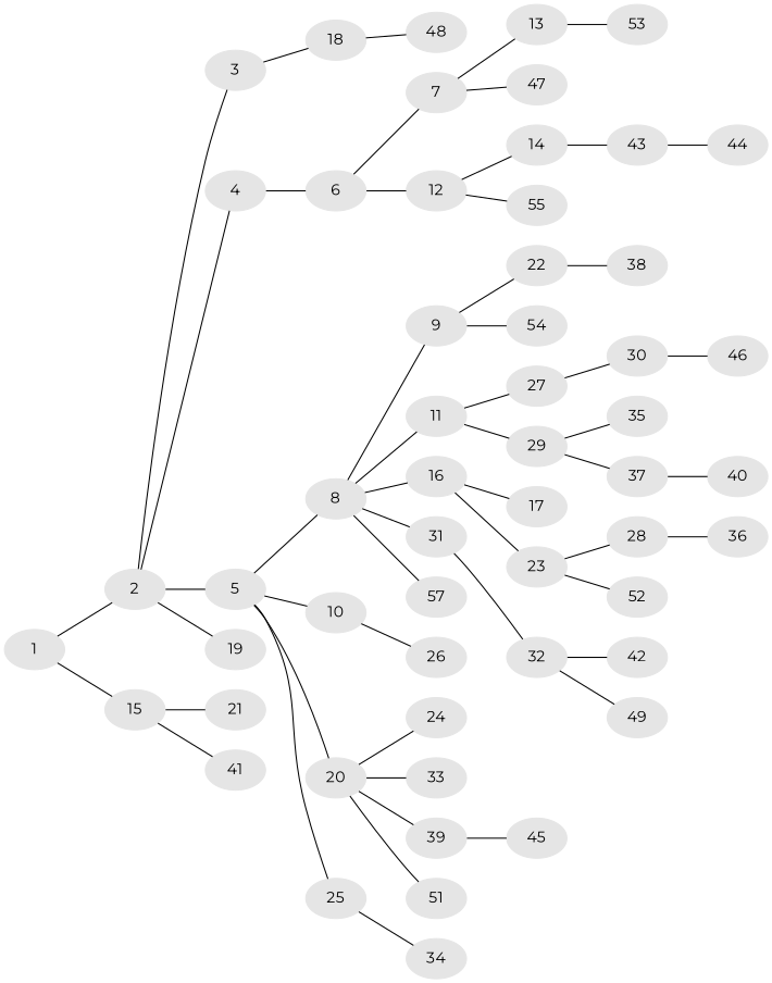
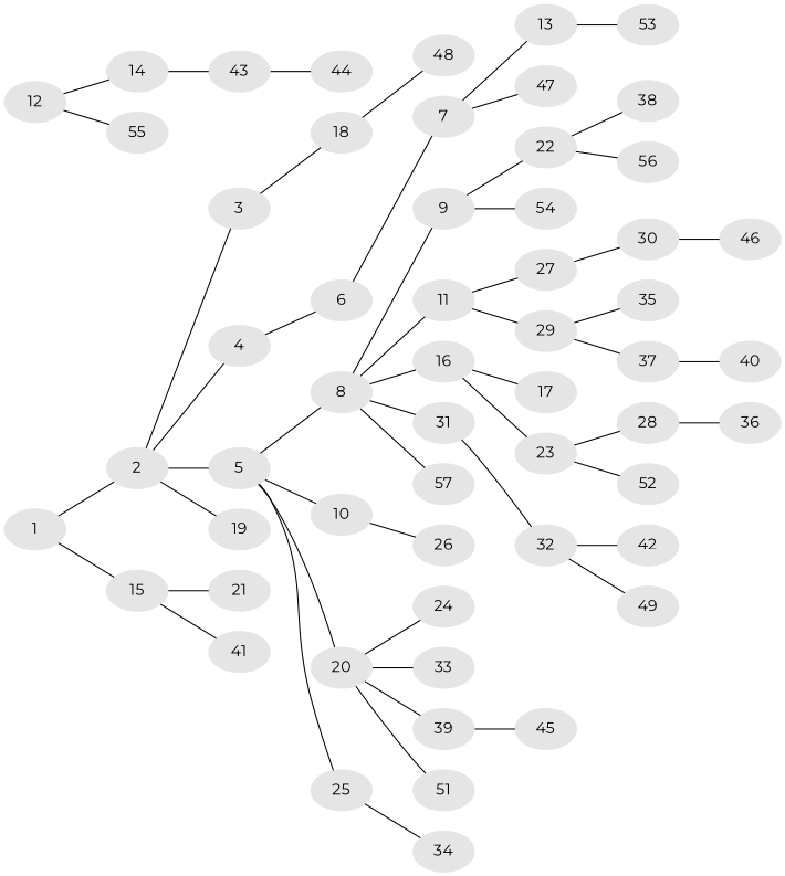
  graph {
    fontname=Montserrat
    rankdir=LR
    node [color=gray90 fontname=Montserrat style=filled]
    edge [fontname=Montserrat]
    1
    2
    15
    3
    4
    5
    19
    21
    41
    18
    6
    8
    10
    20
    25
    48
    7
    12
    9
    11
    16
    31
    57
    26
    24
    33
    39
    51
    34
    13
    47
    14
    55
    53
    22
    54
    27
    29
    17
    23
    32
    38
+   56
    30
    35
    37
    43
    44
    28
    52
    42
    49
    45
    36
    46
    40
    1 -- 2
    1 -- 15
    2 -- 3
    2 -- 4
    2 -- 5
    2 -- 19
    15 -- 21
    15 -- 41
    3 -- 18
    4 -- 6
    5 -- 8
    5 -- 10
    5 -- 20
    5 -- 25
    18 -- 48
    6 -- 7
-   6 -- 12
    8 -- 9
    8 -- 11
    8 -- 16
    8 -- 31
    8 -- 57
    10 -- 26
    20 -- 24
    20 -- 33
    20 -- 39
    20 -- 51
    25 -- 34
    7 -- 13
    7 -- 47
    12 -- 14
    12 -- 55
    9 -- 22
    9 -- 54
    11 -- 27
    11 -- 29
    16 -- 17
    16 -- 23
    31 -- 32
    39 -- 45
    13 -- 53
    14 -- 43
    22 -- 38
+   22 -- 56
    27 -- 30
    29 -- 35
    29 -- 37
    23 -- 28
    23 -- 52
    32 -- 42
    32 -- 49
    30 -- 46
    37 -- 40
    43 -- 44
    28 -- 36
  }
